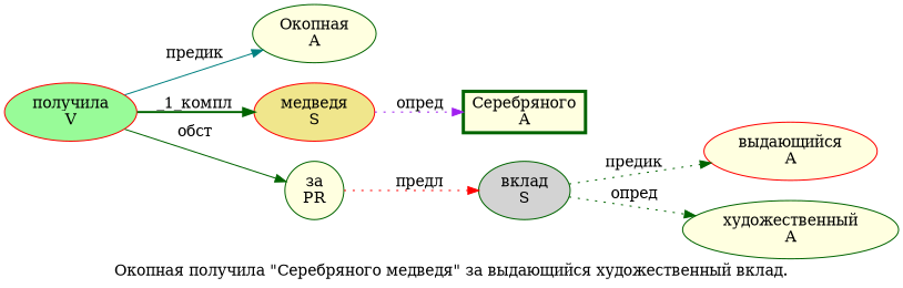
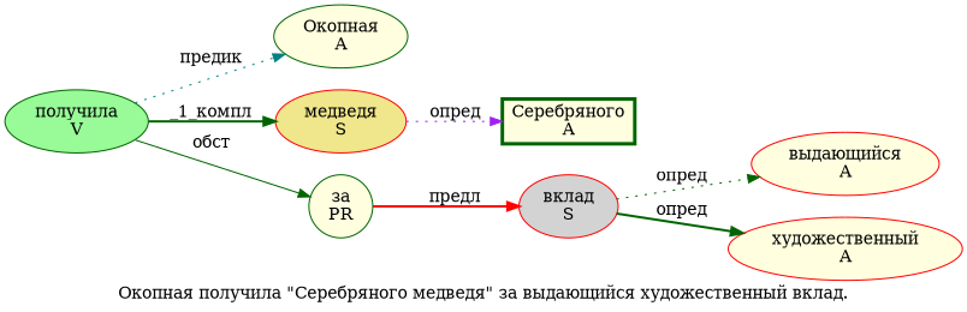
  digraph {
    label="Окопная получила \"Серебряного медведя\" за выдающийся художественный вклад."
    rankdir=LR
    node [color=darkgreen fillcolor=lightyellow penwidth=1 shape=ellipse style=filled]
    edge [color=darkgreen style=dotted]
    n1 [label="Окопная\nA"]
-   n2 [color=red fillcolor=palegreen label="получила\nV"]
+   n2 [fillcolor=palegreen label="получила\nV"]
    n3 [color=red fillcolor=khaki label="медведя\nS"]
    n4 [label="за\nPR"]
    n5 [label="Серебряного\nA" penwidth=3 shape=box]
-   n6 [fillcolor=lightgrey label="вклад\nS"]
+   n6 [color=red fillcolor=lightgrey label="вклад\nS"]
    n7 [color=red label="выдающийся\nA"]
-   n8 [label="художественный\nA"]
-   n2 -> n1 [color=teal label="предик" style=solid]
+   n8 [color=red label="художественный\nA"]
+   n2 -> n1 [color=teal label="предик"]
    n2 -> n3 [label="_1_компл" style=bold]
    n2 -> n4 [label="обст" style=solid]
    n3 -> n5 [color=purple label="опред"]
-   n4 -> n6 [color=red label="предл"]
-   n6 -> n7 [label="предик"]
-   n6 -> n8 [label="опред"]
+   n4 -> n6 [color=red label="предл" style=bold]
+   n6 -> n7 [label="опред"]
+   n6 -> n8 [label="опред" style=bold]
  }
